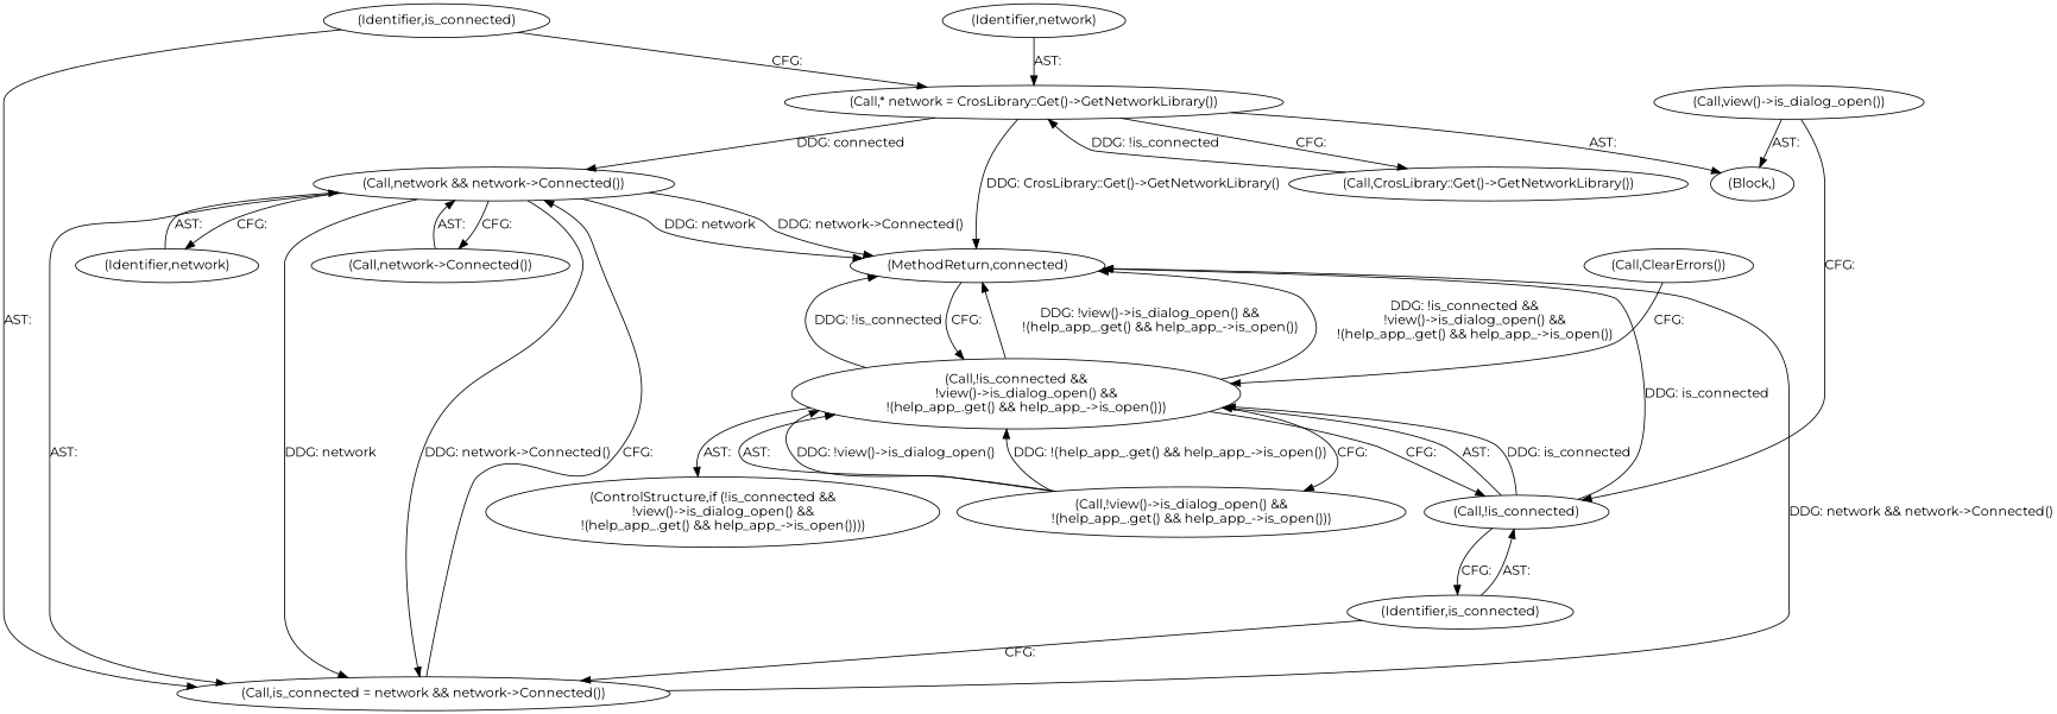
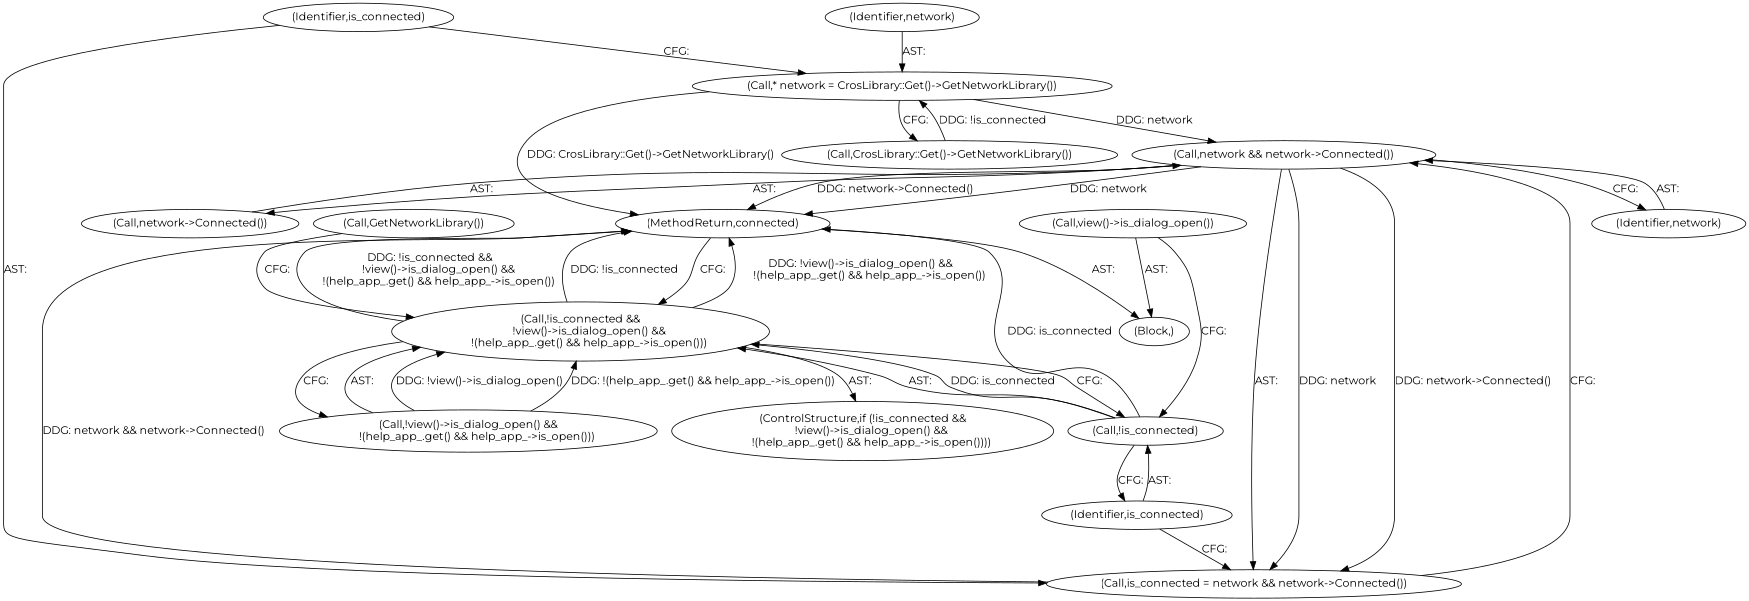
  digraph {
    fontname=Montserrat
    node [fontname=Montserrat]
    edge [fontname=Montserrat]
    n1 [label="(Call,* network = CrosLibrary::Get()->GetNetworkLibrary())"]
    n2 [label="(Call,network && network->Connected())"]
    n3 [label="(Block,)"]
    n4 [label="(Call,CrosLibrary::Get()->GetNetworkLibrary())"]
    n5 [label="(MethodReturn,connected)"]
    n6 [label="(Call,is_connected = network && network->Connected())"]
    n7 [label="(Identifier,network)"]
    n8 [label="(Call,network->Connected())"]
    n9 [label="(Call,!is_connected &&\n      !view()->is_dialog_open() &&\n      !(help_app_.get() && help_app_->is_open()))"]
    n10 [label="(Call,!is_connected)"]
    n11 [label="(Identifier,is_connected)"]
    n12 [label="(ControlStructure,if (!is_connected &&\n      !view()->is_dialog_open() &&\n      !(help_app_.get() && help_app_->is_open())))"]
    n13 [label="(Call,!view()->is_dialog_open() &&\n      !(help_app_.get() && help_app_->is_open()))"]
    n14 [label="(Identifier,is_connected)"]
-   n15 [label="(Call,ClearErrors())"]
+   n15 [label="(Call,GetNetworkLibrary())"]
    n16 [label="(Call,view()->is_dialog_open())"]
    n17 [label="(Identifier,network)"]
-   n1 -> n2 [label="DDG: connected"]
-   n1 -> n3 [label="AST: "]
+   n1 -> n2 [label="DDG: network"]
+   n5 -> n3 [label="AST: "]
    n1 -> n4 [label="CFG: "]
    n1 -> n5 [label="DDG: CrosLibrary::Get()->GetNetworkLibrary()"]
    n2 -> n5 [label="DDG: network"]
    n2 -> n5 [label="DDG: network->Connected()"]
    n2 -> n6 [label="AST: "]
    n2 -> n6 [label="DDG: network"]
    n2 -> n6 [label="DDG: network->Connected()"]
    n2 -> n7 [label="CFG: "]
-   n2 -> n8 [label="CFG: "]
+   n2 -> n8 [label="AST: "]
    n4 -> n1 [label="DDG: !is_connected"]
    n5 -> n9 [label="CFG: "]
    n6 -> n2 [label="CFG: "]
    n6 -> n5 [label="DDG: network && network->Connected()"]
    n7 -> n2 [label="AST: "]
    n8 -> n2 [label="AST: "]
    n9 -> n5 [label="DDG: !view()->is_dialog_open() &&\n      !(help_app_.get() && help_app_->is_open())"]
    n9 -> n5 [label="DDG: !is_connected &&\n      !view()->is_dialog_open() &&\n      !(help_app_.get() && help_app_->is_open())"]
    n9 -> n5 [label="DDG: !is_connected"]
    n9 -> n10 [label="CFG: "]
    n9 -> n12 [label="AST: "]
    n9 -> n13 [label="CFG: "]
    n10 -> n5 [label="DDG: is_connected"]
    n10 -> n9 [label="AST: "]
    n10 -> n9 [label="DDG: is_connected"]
    n10 -> n11 [label="CFG: "]
    n11 -> n6 [label="CFG: "]
    n11 -> n10 [label="AST: "]
    n13 -> n9 [label="AST: "]
    n13 -> n9 [label="DDG: !view()->is_dialog_open()"]
    n13 -> n9 [label="DDG: !(help_app_.get() && help_app_->is_open())"]
    n14 -> n1 [label="CFG: "]
    n14 -> n6 [label="AST: "]
    n15 -> n9 [label="CFG: "]
    n16 -> n3 [label="AST: "]
    n16 -> n10 [label="CFG: "]
    n17 -> n1 [label="AST: "]
  }
